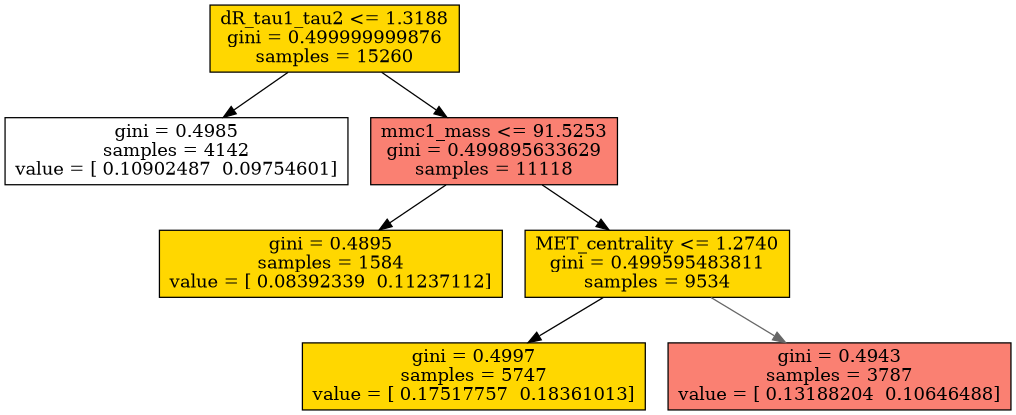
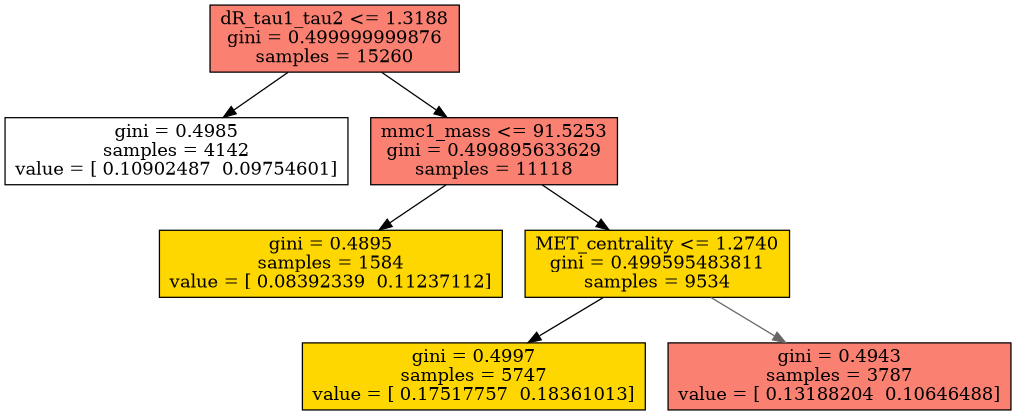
  digraph {
    node [shape=box style=filled fillcolor=salmon]
    edge [color=black]
-   n1 [label="dR_tau1_tau2 <= 1.3188\ngini = 0.499999999876\nsamples = 15260" fillcolor=gold]
+   n1 [label="dR_tau1_tau2 <= 1.3188\ngini = 0.499999999876\nsamples = 15260"]
    n2 [label="gini = 0.4985\nsamples = 4142\nvalue = [ 0.10902487  0.09754601]" fillcolor=white]
    n3 [label="mmc1_mass <= 91.5253\ngini = 0.499895633629\nsamples = 11118"]
    n4 [label="gini = 0.4895\nsamples = 1584\nvalue = [ 0.08392339  0.11237112]" fillcolor=gold]
    n5 [label="MET_centrality <= 1.2740\ngini = 0.499595483811\nsamples = 9534" fillcolor=gold]
    n6 [label="gini = 0.4997\nsamples = 5747\nvalue = [ 0.17517757  0.18361013]" fillcolor=gold]
    n7 [label="gini = 0.4943\nsamples = 3787\nvalue = [ 0.13188204  0.10646488]"]
    n1 -> n2
    n1 -> n3
    n3 -> n4
    n3 -> n5
    n5 -> n6
    n5 -> n7 [color=gray40]
  }
